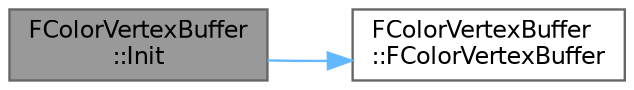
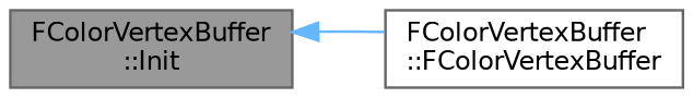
  digraph {
    rankdir=LR
    node [fontname=Helvetica fontsize=10 shape=box style=filled]
    n1 [color=gray40 fillcolor=grey60 fontcolor=black height=0.2 label="FColorVertexBuffer\l::Init" width=0.4]
    n2 [color=grey40 fillcolor=white height=0.2 label="FColorVertexBuffer\l::FColorVertexBuffer" width=0.4]
-   n1 -> n2 [color=steelblue1 fontname=Helvetica fontsize=10 labelfontname=Helvetica labelfontsize=10 style=solid]
+   n2 -> n1 [color=steelblue1 fontname=Helvetica fontsize=10 labelfontname=Helvetica labelfontsize=10 style=solid]
  }
